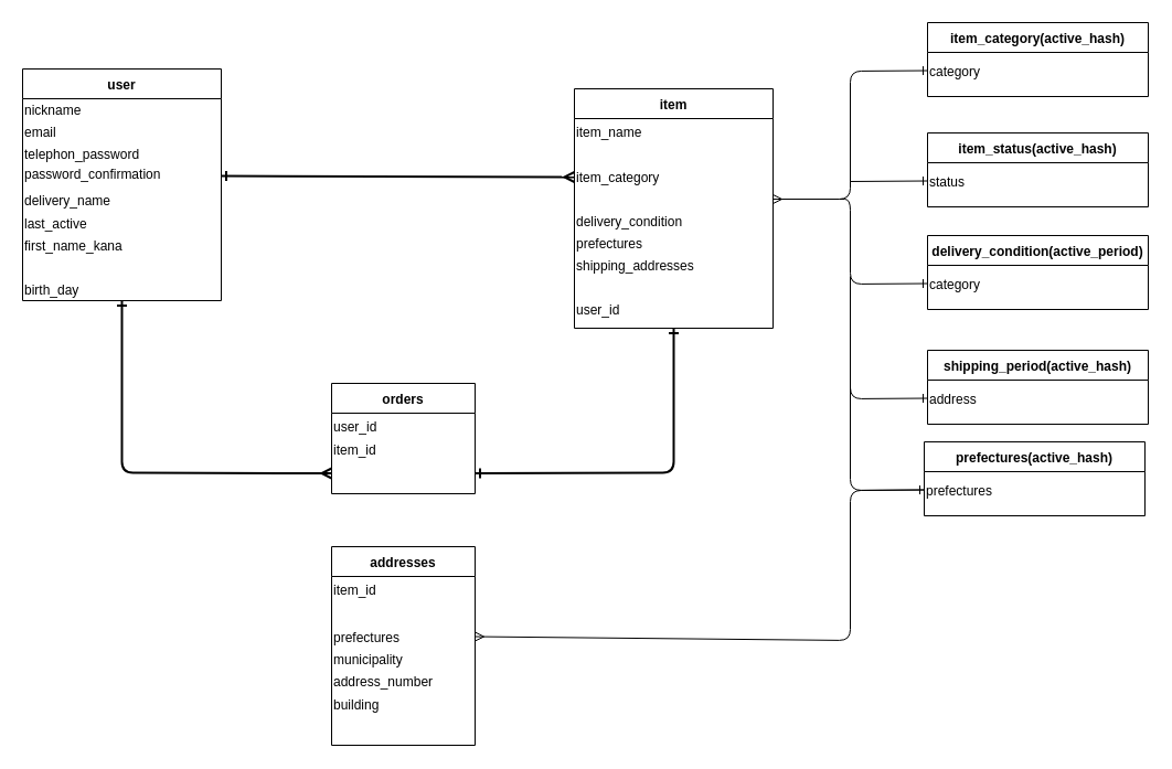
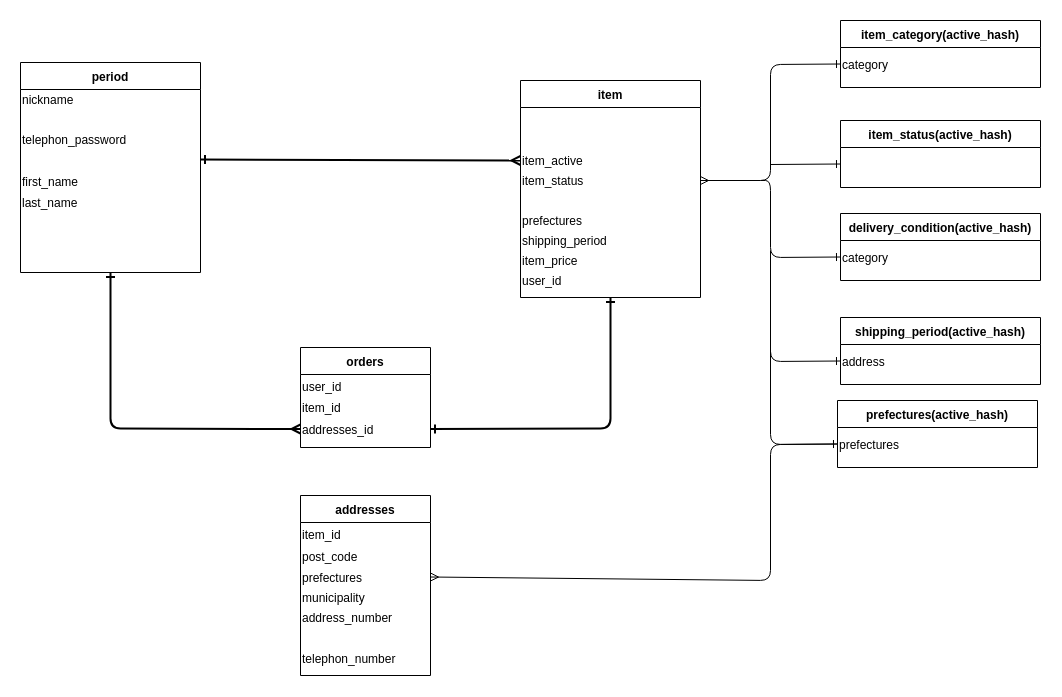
  <mxCell id="0" />
  <mxCell id="1" parent="0" />
  <mxCell id="2" style="edgeStyle=none;html=1;exitX=0.5;exitY=1;exitDx=0;exitDy=0;startArrow=ERone;startFill=0;endArrow=ERmany;endFill=0;strokeWidth=2;entryX=0;entryY=0.5;entryDx=0;entryDy=0;" parent="1" source="3" target="45" edge="1"><mxGeometry relative="1" as="geometry"><mxPoint x="295" y="360" as="targetPoint" /><Array as="points"><mxPoint x="110" y="428" /></Array></mxGeometry></mxCell>
- <mxCell id="3" value="user" style="shape=table;startSize=27;container=1;collapsible=1;childLayout=tableLayout;fixedRows=1;rowLines=0;fontStyle=1;align=center;resizeLast=1;rounded=0;" parent="1" vertex="1"><mxGeometry x="20" y="62" width="180" height="210" as="geometry" /></mxCell>
+ <mxCell id="3" value="period" style="shape=table;startSize=27;container=1;collapsible=1;childLayout=tableLayout;fixedRows=1;rowLines=0;fontStyle=1;align=center;resizeLast=1;rounded=0;" parent="1" vertex="1"><mxGeometry x="20" y="62" width="180" height="210" as="geometry" /></mxCell>
  <mxCell id="4" value="" style="shape=partialRectangle;collapsible=0;dropTarget=0;pointerEvents=0;fillColor=none;top=0;left=0;bottom=0;right=0;points=[[0,0.5],[1,0.5]];portConstraint=eastwest;" parent="3" vertex="1"><mxGeometry y="27" width="180" height="20" as="geometry" /></mxCell>
  <mxCell id="5" value="nickname" style="shape=partialRectangle;connectable=0;fillColor=none;top=0;left=0;bottom=0;right=0;editable=1;overflow=hidden;align=left;" parent="4" vertex="1"><mxGeometry width="180" height="20" as="geometry" /></mxCell>
  <mxCell id="6" value="" style="shape=partialRectangle;collapsible=0;dropTarget=0;pointerEvents=0;fillColor=none;top=0;left=0;bottom=0;right=0;points=[[0,0.5],[1,0.5]];portConstraint=eastwest;" vertex="1" parent="3"><mxGeometry y="47" width="180" height="20" as="geometry" /></mxCell>
- <mxCell id="7" value="email" style="shape=partialRectangle;connectable=0;fillColor=none;top=0;left=0;bottom=0;right=0;editable=1;overflow=hidden;align=left;" vertex="1" parent="6"><mxGeometry width="180" height="20" as="geometry" /></mxCell>
  <mxCell id="8" value="" style="shape=partialRectangle;collapsible=0;dropTarget=0;pointerEvents=0;fillColor=none;top=0;left=0;bottom=0;right=0;points=[[0,0.5],[1,0.5]];portConstraint=eastwest;" parent="3" vertex="1"><mxGeometry y="67" width="180" height="20" as="geometry" /></mxCell>
  <mxCell id="9" value="telephon_password" style="shape=partialRectangle;connectable=0;fillColor=none;top=0;left=0;bottom=0;right=0;editable=1;overflow=hidden;align=left;" parent="8" vertex="1"><mxGeometry width="180" height="20" as="geometry" /></mxCell>
  <mxCell id="10" value="" style="shape=partialRectangle;collapsible=0;dropTarget=0;pointerEvents=0;fillColor=none;top=0;left=0;bottom=0;right=0;points=[[0,0.5],[1,0.5]];portConstraint=eastwest;" parent="3" vertex="1"><mxGeometry y="87" width="180" height="20" as="geometry" /></mxCell>
- <mxCell id="11" value="password_confirmation&#10;" style="shape=partialRectangle;connectable=0;fillColor=none;top=0;left=0;bottom=0;right=0;editable=1;overflow=hidden;align=left;" parent="10" vertex="1"><mxGeometry width="180" height="20" as="geometry" /></mxCell>
  <mxCell id="12" value="" style="shape=partialRectangle;collapsible=0;dropTarget=0;pointerEvents=0;fillColor=none;top=0;left=0;bottom=0;right=0;points=[[0,0.5],[1,0.5]];portConstraint=eastwest;" parent="3" vertex="1"><mxGeometry y="107" width="180" height="23" as="geometry" /></mxCell>
- <mxCell id="13" value="delivery_name" style="shape=partialRectangle;connectable=0;fillColor=none;top=0;left=0;bottom=0;right=0;editable=1;overflow=hidden;align=left;" parent="12" vertex="1"><mxGeometry width="180" height="23" as="geometry" /></mxCell>
+ <mxCell id="13" value="first_name" style="shape=partialRectangle;connectable=0;fillColor=none;top=0;left=0;bottom=0;right=0;editable=1;overflow=hidden;align=left;" parent="12" vertex="1"><mxGeometry width="180" height="23" as="geometry" /></mxCell>
  <mxCell id="14" value="" style="shape=partialRectangle;collapsible=0;dropTarget=0;pointerEvents=0;fillColor=none;top=0;left=0;bottom=0;right=0;points=[[0,0.5],[1,0.5]];portConstraint=eastwest;" parent="3" vertex="1"><mxGeometry y="130" width="180" height="20" as="geometry" /></mxCell>
- <mxCell id="15" value="last_active" style="shape=partialRectangle;connectable=0;fillColor=none;top=0;left=0;bottom=0;right=0;editable=1;overflow=hidden;align=left;" parent="14" vertex="1"><mxGeometry width="180" height="20" as="geometry" /></mxCell>
+ <mxCell id="15" value="last_name" style="shape=partialRectangle;connectable=0;fillColor=none;top=0;left=0;bottom=0;right=0;editable=1;overflow=hidden;align=left;" parent="14" vertex="1"><mxGeometry width="180" height="20" as="geometry" /></mxCell>
  <mxCell id="16" value="" style="shape=partialRectangle;collapsible=0;dropTarget=0;pointerEvents=0;fillColor=none;top=0;left=0;bottom=0;right=0;points=[[0,0.5],[1,0.5]];portConstraint=eastwest;" parent="3" vertex="1"><mxGeometry y="150" width="180" height="20" as="geometry" /></mxCell>
- <mxCell id="17" value="first_name_kana" style="shape=partialRectangle;connectable=0;fillColor=none;top=0;left=0;bottom=0;right=0;editable=1;overflow=hidden;align=left;" parent="16" vertex="1"><mxGeometry width="180" height="20" as="geometry" /></mxCell>
  <mxCell id="18" value="" style="shape=partialRectangle;collapsible=0;dropTarget=0;pointerEvents=0;fillColor=none;top=0;left=0;bottom=0;right=0;points=[[0,0.5],[1,0.5]];portConstraint=eastwest;" parent="3" vertex="1"><mxGeometry y="170" width="180" height="20" as="geometry" /></mxCell>
  <mxCell id="19" value="" style="shape=partialRectangle;collapsible=0;dropTarget=0;pointerEvents=0;fillColor=none;top=0;left=0;bottom=0;right=0;points=[[0,0.5],[1,0.5]];portConstraint=eastwest;" vertex="1" parent="3"><mxGeometry y="190" width="180" height="20" as="geometry" /></mxCell>
- <mxCell id="20" value="birth_day" style="shape=partialRectangle;connectable=0;fillColor=none;top=0;left=0;bottom=0;right=0;editable=1;overflow=hidden;align=left;" vertex="1" parent="19"><mxGeometry width="180" height="20" as="geometry" /></mxCell>
  <mxCell id="21" style="edgeStyle=none;html=1;exitX=0.5;exitY=1;exitDx=0;exitDy=0;fontSize=8;startArrow=ERone;startFill=0;endArrow=ERone;endFill=0;strokeWidth=2;entryX=1;entryY=0.5;entryDx=0;entryDy=0;" parent="1" source="22" target="45" edge="1"><mxGeometry relative="1" as="geometry"><mxPoint x="595" y="440" as="targetPoint" /><Array as="points"><mxPoint x="610" y="428" /></Array></mxGeometry></mxCell>
  <mxCell id="22" value="item" style="shape=table;startSize=27;container=1;collapsible=1;childLayout=tableLayout;fixedRows=1;rowLines=0;fontStyle=1;align=center;resizeLast=1;rounded=0;" parent="1" vertex="1"><mxGeometry x="520" y="80" width="180" height="217" as="geometry" /></mxCell>
  <mxCell id="23" value="" style="shape=partialRectangle;collapsible=0;dropTarget=0;pointerEvents=0;fillColor=none;top=0;left=0;bottom=0;right=0;points=[[0,0.5],[1,0.5]];portConstraint=eastwest;" parent="22" vertex="1"><mxGeometry y="27" width="180" height="23" as="geometry" /></mxCell>
- <mxCell id="24" value="item_name" style="shape=partialRectangle;connectable=0;fillColor=none;top=0;left=0;bottom=0;right=0;editable=1;overflow=hidden;align=left;" parent="23" vertex="1"><mxGeometry width="180" height="23" as="geometry" /></mxCell>
  <mxCell id="25" value="" style="shape=partialRectangle;collapsible=0;dropTarget=0;pointerEvents=0;fillColor=none;top=0;left=0;bottom=0;right=0;points=[[0,0.5],[1,0.5]];portConstraint=eastwest;" parent="22" vertex="1"><mxGeometry y="50" width="180" height="20" as="geometry" /></mxCell>
  <mxCell id="26" value="" style="shape=partialRectangle;collapsible=0;dropTarget=0;pointerEvents=0;fillColor=none;top=0;left=0;bottom=0;right=0;points=[[0,0.5],[1,0.5]];portConstraint=eastwest;" parent="22" vertex="1"><mxGeometry y="70" width="180" height="20" as="geometry" /></mxCell>
- <mxCell id="27" value="item_category" style="shape=partialRectangle;connectable=0;fillColor=none;top=0;left=0;bottom=0;right=0;editable=1;overflow=hidden;align=left;" parent="26" vertex="1"><mxGeometry width="180" height="20" as="geometry" /></mxCell>
+ <mxCell id="27" value="item_active" style="shape=partialRectangle;connectable=0;fillColor=none;top=0;left=0;bottom=0;right=0;editable=1;overflow=hidden;align=left;" parent="26" vertex="1"><mxGeometry width="180" height="20" as="geometry" /></mxCell>
  <mxCell id="28" value="" style="shape=partialRectangle;collapsible=0;dropTarget=0;pointerEvents=0;fillColor=none;top=0;left=0;bottom=0;right=0;points=[[0,0.5],[1,0.5]];portConstraint=eastwest;" parent="22" vertex="1"><mxGeometry y="90" width="180" height="20" as="geometry" /></mxCell>
+ <mxCell id="29" value="item_status" style="shape=partialRectangle;connectable=0;fillColor=none;top=0;left=0;bottom=0;right=0;editable=1;overflow=hidden;align=left;" parent="28" vertex="1"><mxGeometry width="180" height="20" as="geometry" /></mxCell>
  <mxCell id="30" value="" style="shape=partialRectangle;collapsible=0;dropTarget=0;pointerEvents=0;fillColor=none;top=0;left=0;bottom=0;right=0;points=[[0,0.5],[1,0.5]];portConstraint=eastwest;" parent="22" vertex="1"><mxGeometry y="110" width="180" height="20" as="geometry" /></mxCell>
- <mxCell id="31" value="delivery_condition" style="shape=partialRectangle;connectable=0;fillColor=none;top=0;left=0;bottom=0;right=0;editable=1;overflow=hidden;align=left;" parent="30" vertex="1"><mxGeometry width="180" height="20" as="geometry" /></mxCell>
  <mxCell id="32" value="" style="shape=partialRectangle;collapsible=0;dropTarget=0;pointerEvents=0;fillColor=none;top=0;left=0;bottom=0;right=0;points=[[0,0.5],[1,0.5]];portConstraint=eastwest;" parent="22" vertex="1"><mxGeometry y="130" width="180" height="20" as="geometry" /></mxCell>
  <mxCell id="33" value="prefectures" style="shape=partialRectangle;connectable=0;fillColor=none;top=0;left=0;bottom=0;right=0;editable=1;overflow=hidden;align=left;" parent="32" vertex="1"><mxGeometry width="180" height="20" as="geometry" /></mxCell>
  <mxCell id="34" value="" style="shape=partialRectangle;collapsible=0;dropTarget=0;pointerEvents=0;fillColor=none;top=0;left=0;bottom=0;right=0;points=[[0,0.5],[1,0.5]];portConstraint=eastwest;" parent="22" vertex="1"><mxGeometry y="150" width="180" height="20" as="geometry" /></mxCell>
- <mxCell id="35" value="shipping_addresses" style="shape=partialRectangle;connectable=0;fillColor=none;top=0;left=0;bottom=0;right=0;editable=1;overflow=hidden;align=left;" parent="34" vertex="1"><mxGeometry width="180" height="20" as="geometry" /></mxCell>
+ <mxCell id="35" value="shipping_period" style="shape=partialRectangle;connectable=0;fillColor=none;top=0;left=0;bottom=0;right=0;editable=1;overflow=hidden;align=left;" parent="34" vertex="1"><mxGeometry width="180" height="20" as="geometry" /></mxCell>
  <mxCell id="36" value="" style="shape=partialRectangle;collapsible=0;dropTarget=0;pointerEvents=0;fillColor=none;top=0;left=0;bottom=0;right=0;points=[[0,0.5],[1,0.5]];portConstraint=eastwest;" parent="22" vertex="1"><mxGeometry y="170" width="180" height="20" as="geometry" /></mxCell>
+ <mxCell id="37" value="item_price" style="shape=partialRectangle;connectable=0;fillColor=none;top=0;left=0;bottom=0;right=0;editable=1;overflow=hidden;align=left;" parent="36" vertex="1"><mxGeometry width="180" height="20" as="geometry" /></mxCell>
  <mxCell id="38" value="" style="shape=partialRectangle;collapsible=0;dropTarget=0;pointerEvents=0;fillColor=none;top=0;left=0;bottom=0;right=0;points=[[0,0.5],[1,0.5]];portConstraint=eastwest;" parent="22" vertex="1"><mxGeometry y="190" width="180" height="20" as="geometry" /></mxCell>
  <mxCell id="39" value="user_id" style="shape=partialRectangle;connectable=0;fillColor=none;top=0;left=0;bottom=0;right=0;editable=1;overflow=hidden;align=left;" parent="38" vertex="1"><mxGeometry width="180" height="20" as="geometry" /></mxCell>
  <mxCell id="40" value="orders" style="shape=table;startSize=27;container=1;collapsible=1;childLayout=tableLayout;fixedRows=1;rowLines=0;fontStyle=1;align=center;resizeLast=1;rounded=0;" parent="1" vertex="1"><mxGeometry x="300" y="347" width="130" height="100" as="geometry" /></mxCell>
  <mxCell id="41" value="" style="shape=partialRectangle;collapsible=0;dropTarget=0;pointerEvents=0;fillColor=none;top=0;left=0;bottom=0;right=0;points=[[0,0.5],[1,0.5]];portConstraint=eastwest;" parent="40" vertex="1"><mxGeometry y="27" width="130" height="23" as="geometry" /></mxCell>
  <mxCell id="42" value="user_id" style="shape=partialRectangle;connectable=0;fillColor=none;top=0;left=0;bottom=0;right=0;editable=1;overflow=hidden;align=left;" parent="41" vertex="1"><mxGeometry width="130" height="23" as="geometry" /></mxCell>
  <mxCell id="43" value="" style="shape=partialRectangle;collapsible=0;dropTarget=0;pointerEvents=0;fillColor=none;top=0;left=0;bottom=0;right=0;points=[[0,0.5],[1,0.5]];portConstraint=eastwest;" parent="40" vertex="1"><mxGeometry y="50" width="130" height="20" as="geometry" /></mxCell>
  <mxCell id="44" value="item_id" style="shape=partialRectangle;connectable=0;fillColor=none;top=0;left=0;bottom=0;right=0;editable=1;overflow=hidden;align=left;" parent="43" vertex="1"><mxGeometry width="130" height="20" as="geometry" /></mxCell>
  <mxCell id="45" value="" style="shape=partialRectangle;collapsible=0;dropTarget=0;pointerEvents=0;fillColor=none;top=0;left=0;bottom=0;right=0;points=[[0,0.5],[1,0.5]];portConstraint=eastwest;" parent="40" vertex="1"><mxGeometry y="70" width="130" height="23" as="geometry" /></mxCell>
+ <mxCell id="46" value="addresses_id" style="shape=partialRectangle;connectable=0;fillColor=none;top=0;left=0;bottom=0;right=0;editable=1;overflow=hidden;align=left;" parent="45" vertex="1"><mxGeometry width="130" height="23" as="geometry" /></mxCell>
  <mxCell id="47" value="addresses" style="shape=table;startSize=27;container=1;collapsible=1;childLayout=tableLayout;fixedRows=1;rowLines=0;fontStyle=1;align=center;resizeLast=1;rounded=0;" parent="1" vertex="1"><mxGeometry x="300" y="495" width="130" height="180" as="geometry" /></mxCell>
  <mxCell id="48" value="" style="shape=partialRectangle;collapsible=0;dropTarget=0;pointerEvents=0;fillColor=none;top=0;left=0;bottom=0;right=0;points=[[0,0.5],[1,0.5]];portConstraint=eastwest;" parent="47" vertex="1"><mxGeometry y="27" width="130" height="23" as="geometry" /></mxCell>
  <mxCell id="49" value="item_id" style="shape=partialRectangle;connectable=0;fillColor=none;top=0;left=0;bottom=0;right=0;editable=1;overflow=hidden;align=left;" parent="48" vertex="1"><mxGeometry width="130" height="23" as="geometry" /></mxCell>
  <mxCell id="50" value="" style="shape=partialRectangle;collapsible=0;dropTarget=0;pointerEvents=0;fillColor=none;top=0;left=0;bottom=0;right=0;points=[[0,0.5],[1,0.5]];portConstraint=eastwest;" parent="47" vertex="1"><mxGeometry y="50" width="130" height="21" as="geometry" /></mxCell>
+ <mxCell id="51" value="post_code" style="shape=partialRectangle;connectable=0;fillColor=none;top=0;left=0;bottom=0;right=0;editable=1;overflow=hidden;align=left;" parent="50" vertex="1"><mxGeometry width="130" height="21" as="geometry" /></mxCell>
  <mxCell id="52" value="" style="shape=partialRectangle;collapsible=0;dropTarget=0;pointerEvents=0;fillColor=none;top=0;left=0;bottom=0;right=0;points=[[0,0.5],[1,0.5]];portConstraint=eastwest;" parent="47" vertex="1"><mxGeometry y="71" width="130" height="21" as="geometry" /></mxCell>
  <mxCell id="53" value="prefectures" style="shape=partialRectangle;connectable=0;fillColor=none;top=0;left=0;bottom=0;right=0;editable=1;overflow=hidden;align=left;" parent="52" vertex="1"><mxGeometry width="130" height="21" as="geometry" /></mxCell>
  <mxCell id="54" value="" style="shape=partialRectangle;collapsible=0;dropTarget=0;pointerEvents=0;fillColor=none;top=0;left=0;bottom=0;right=0;points=[[0,0.5],[1,0.5]];portConstraint=eastwest;" parent="47" vertex="1"><mxGeometry y="92" width="130" height="20" as="geometry" /></mxCell>
  <mxCell id="55" value="municipality" style="shape=partialRectangle;connectable=0;fillColor=none;top=0;left=0;bottom=0;right=0;editable=1;overflow=hidden;align=left;" parent="54" vertex="1"><mxGeometry width="130" height="20" as="geometry" /></mxCell>
  <mxCell id="56" value="" style="shape=partialRectangle;collapsible=0;dropTarget=0;pointerEvents=0;fillColor=none;top=0;left=0;bottom=0;right=0;points=[[0,0.5],[1,0.5]];portConstraint=eastwest;" parent="47" vertex="1"><mxGeometry y="112" width="130" height="20" as="geometry" /></mxCell>
  <mxCell id="57" value="address_number" style="shape=partialRectangle;connectable=0;fillColor=none;top=0;left=0;bottom=0;right=0;editable=1;overflow=hidden;align=left;" parent="56" vertex="1"><mxGeometry width="130" height="20" as="geometry" /></mxCell>
  <mxCell id="58" value="" style="shape=partialRectangle;collapsible=0;dropTarget=0;pointerEvents=0;fillColor=none;top=0;left=0;bottom=0;right=0;points=[[0,0.5],[1,0.5]];portConstraint=eastwest;" parent="47" vertex="1"><mxGeometry y="132" width="130" height="21" as="geometry" /></mxCell>
- <mxCell id="59" value="building" style="shape=partialRectangle;connectable=0;fillColor=none;top=0;left=0;bottom=0;right=0;editable=1;overflow=hidden;align=left;" parent="58" vertex="1"><mxGeometry width="130" height="21" as="geometry" /></mxCell>
  <mxCell id="60" value="" style="shape=partialRectangle;collapsible=0;dropTarget=0;pointerEvents=0;fillColor=none;top=0;left=0;bottom=0;right=0;points=[[0,0.5],[1,0.5]];portConstraint=eastwest;" parent="47" vertex="1"><mxGeometry y="153" width="130" height="20" as="geometry" /></mxCell>
+ <mxCell id="61" value="telephon_number" style="shape=partialRectangle;connectable=0;fillColor=none;top=0;left=0;bottom=0;right=0;editable=1;overflow=hidden;align=left;" parent="60" vertex="1"><mxGeometry width="130" height="20" as="geometry" /></mxCell>
  <mxCell id="62" style="edgeStyle=none;html=1;exitX=1;exitY=0.5;exitDx=0;exitDy=0;entryX=0;entryY=0.5;entryDx=0;entryDy=0;startArrow=ERone;startFill=0;endArrow=ERmany;endFill=0;strokeWidth=2;fontSize=8;" parent="1" source="10" target="26" edge="1"><mxGeometry relative="1" as="geometry" /></mxCell>
  <mxCell id="63" value="item_category(active_hash)" style="shape=table;startSize=27;container=1;collapsible=1;childLayout=tableLayout;fixedRows=1;rowLines=0;fontStyle=1;align=center;resizeLast=1;rounded=0;" parent="1" vertex="1"><mxGeometry x="840" y="20" width="200" height="67" as="geometry" /></mxCell>
  <mxCell id="64" value="" style="shape=partialRectangle;collapsible=0;dropTarget=0;pointerEvents=0;fillColor=none;top=0;left=0;bottom=0;right=0;points=[[0,0.5],[1,0.5]];portConstraint=eastwest;" parent="63" vertex="1"><mxGeometry y="27" width="200" height="33" as="geometry" /></mxCell>
  <mxCell id="65" value="category" style="shape=partialRectangle;connectable=0;fillColor=none;top=0;left=0;bottom=0;right=0;editable=1;overflow=hidden;align=left;" parent="64" vertex="1"><mxGeometry width="200" height="33" as="geometry" /></mxCell>
  <mxCell id="66" value="item_status(active_hash)" style="shape=table;startSize=27;container=1;collapsible=1;childLayout=tableLayout;fixedRows=1;rowLines=0;fontStyle=1;align=center;resizeLast=1;rounded=0;" parent="1" vertex="1"><mxGeometry x="840" y="120" width="200" height="67" as="geometry" /></mxCell>
  <mxCell id="67" value="" style="shape=partialRectangle;collapsible=0;dropTarget=0;pointerEvents=0;fillColor=none;top=0;left=0;bottom=0;right=0;points=[[0,0.5],[1,0.5]];portConstraint=eastwest;" parent="66" vertex="1"><mxGeometry y="27" width="200" height="33" as="geometry" /></mxCell>
- <mxCell id="68" value="status" style="shape=partialRectangle;connectable=0;fillColor=none;top=0;left=0;bottom=0;right=0;editable=1;overflow=hidden;align=left;" parent="67" vertex="1"><mxGeometry width="200" height="33" as="geometry" /></mxCell>
- <mxCell id="69" value="delivery_condition(active_period)" style="shape=table;startSize=27;container=1;collapsible=1;childLayout=tableLayout;fixedRows=1;rowLines=0;fontStyle=1;align=center;resizeLast=1;rounded=0;" parent="1" vertex="1"><mxGeometry x="840" y="213" width="200" height="67" as="geometry" /></mxCell>
+ <mxCell id="69" value="delivery_condition(active_hash)" style="shape=table;startSize=27;container=1;collapsible=1;childLayout=tableLayout;fixedRows=1;rowLines=0;fontStyle=1;align=center;resizeLast=1;rounded=0;" parent="1" vertex="1"><mxGeometry x="840" y="213" width="200" height="67" as="geometry" /></mxCell>
  <mxCell id="70" value="" style="shape=partialRectangle;collapsible=0;dropTarget=0;pointerEvents=0;fillColor=none;top=0;left=0;bottom=0;right=0;points=[[0,0.5],[1,0.5]];portConstraint=eastwest;" parent="69" vertex="1"><mxGeometry y="27" width="200" height="33" as="geometry" /></mxCell>
  <mxCell id="71" value="category" style="shape=partialRectangle;connectable=0;fillColor=none;top=0;left=0;bottom=0;right=0;editable=1;overflow=hidden;align=left;" parent="70" vertex="1"><mxGeometry width="200" height="33" as="geometry" /></mxCell>
  <mxCell id="72" value="shipping_period(active_hash)" style="shape=table;startSize=27;container=1;collapsible=1;childLayout=tableLayout;fixedRows=1;rowLines=0;fontStyle=1;align=center;resizeLast=1;rounded=0;" parent="1" vertex="1"><mxGeometry x="840" y="317" width="200" height="67" as="geometry" /></mxCell>
  <mxCell id="73" value="" style="shape=partialRectangle;collapsible=0;dropTarget=0;pointerEvents=0;fillColor=none;top=0;left=0;bottom=0;right=0;points=[[0,0.5],[1,0.5]];portConstraint=eastwest;" parent="72" vertex="1"><mxGeometry y="27" width="200" height="33" as="geometry" /></mxCell>
  <mxCell id="74" value="address" style="shape=partialRectangle;connectable=0;fillColor=none;top=0;left=0;bottom=0;right=0;editable=1;overflow=hidden;align=left;" parent="73" vertex="1"><mxGeometry width="200" height="33" as="geometry" /></mxCell>
  <mxCell id="75" value="prefectures(active_hash)" style="shape=table;startSize=27;container=1;collapsible=1;childLayout=tableLayout;fixedRows=1;rowLines=0;fontStyle=1;align=center;resizeLast=1;rounded=0;" parent="1" vertex="1"><mxGeometry x="837" y="400" width="200" height="67" as="geometry" /></mxCell>
  <mxCell id="76" value="" style="shape=partialRectangle;collapsible=0;dropTarget=0;pointerEvents=0;fillColor=none;top=0;left=0;bottom=0;right=0;points=[[0,0.5],[1,0.5]];portConstraint=eastwest;" parent="75" vertex="1"><mxGeometry y="27" width="200" height="33" as="geometry" /></mxCell>
  <mxCell id="77" value="prefectures" style="shape=partialRectangle;connectable=0;fillColor=none;top=0;left=0;bottom=0;right=0;editable=1;overflow=hidden;align=left;" parent="76" vertex="1"><mxGeometry width="200" height="33" as="geometry" /></mxCell>
  <mxCell id="78" style="edgeStyle=none;html=1;exitX=0;exitY=0.5;exitDx=0;exitDy=0;entryX=1;entryY=0.5;entryDx=0;entryDy=0;startArrow=ERone;startFill=0;endArrow=ERmany;endFill=0;" parent="1" source="64" target="28" edge="1"><mxGeometry relative="1" as="geometry"><mxPoint x="770" y="180" as="targetPoint" /><Array as="points"><mxPoint x="770" y="64" /><mxPoint x="770" y="180" /></Array></mxGeometry></mxCell>
  <mxCell id="79" style="edgeStyle=none;html=1;exitX=0;exitY=0.5;exitDx=0;exitDy=0;startArrow=ERone;startFill=0;endArrow=none;endFill=0;" parent="1" source="67" edge="1"><mxGeometry relative="1" as="geometry"><mxPoint x="770" y="164" as="targetPoint" /></mxGeometry></mxCell>
  <mxCell id="80" style="edgeStyle=none;html=1;exitX=0;exitY=0.5;exitDx=0;exitDy=0;startArrow=ERone;startFill=0;endArrow=none;endFill=0;" parent="1" source="70" edge="1"><mxGeometry relative="1" as="geometry"><mxPoint x="760" y="180" as="targetPoint" /><Array as="points"><mxPoint x="770" y="257" /><mxPoint x="770" y="180" /></Array></mxGeometry></mxCell>
  <mxCell id="81" style="edgeStyle=none;html=1;exitX=0;exitY=0.5;exitDx=0;exitDy=0;startArrow=ERone;startFill=0;endArrow=none;endFill=0;" parent="1" source="73" edge="1"><mxGeometry relative="1" as="geometry"><mxPoint x="770" y="250" as="targetPoint" /><Array as="points"><mxPoint x="770" y="361" /></Array></mxGeometry></mxCell>
  <mxCell id="82" style="edgeStyle=none;html=1;exitX=0;exitY=0.5;exitDx=0;exitDy=0;startArrow=ERone;startFill=0;endArrow=none;endFill=0;" parent="1" source="76" edge="1"><mxGeometry relative="1" as="geometry"><mxPoint x="770" y="350" as="targetPoint" /><Array as="points"><mxPoint x="770" y="444" /></Array></mxGeometry></mxCell>
  <mxCell id="83" style="edgeStyle=none;html=1;exitX=0;exitY=0.5;exitDx=0;exitDy=0;startArrow=ERone;startFill=0;endArrow=ERmany;endFill=0;entryX=1;entryY=0.5;entryDx=0;entryDy=0;" parent="1" source="76" edge="1" target="52"><mxGeometry relative="1" as="geometry"><mxPoint x="430" y="680" as="targetPoint" /><Array as="points"><mxPoint x="770" y="444" /><mxPoint x="770" y="580" /></Array></mxGeometry></mxCell>
